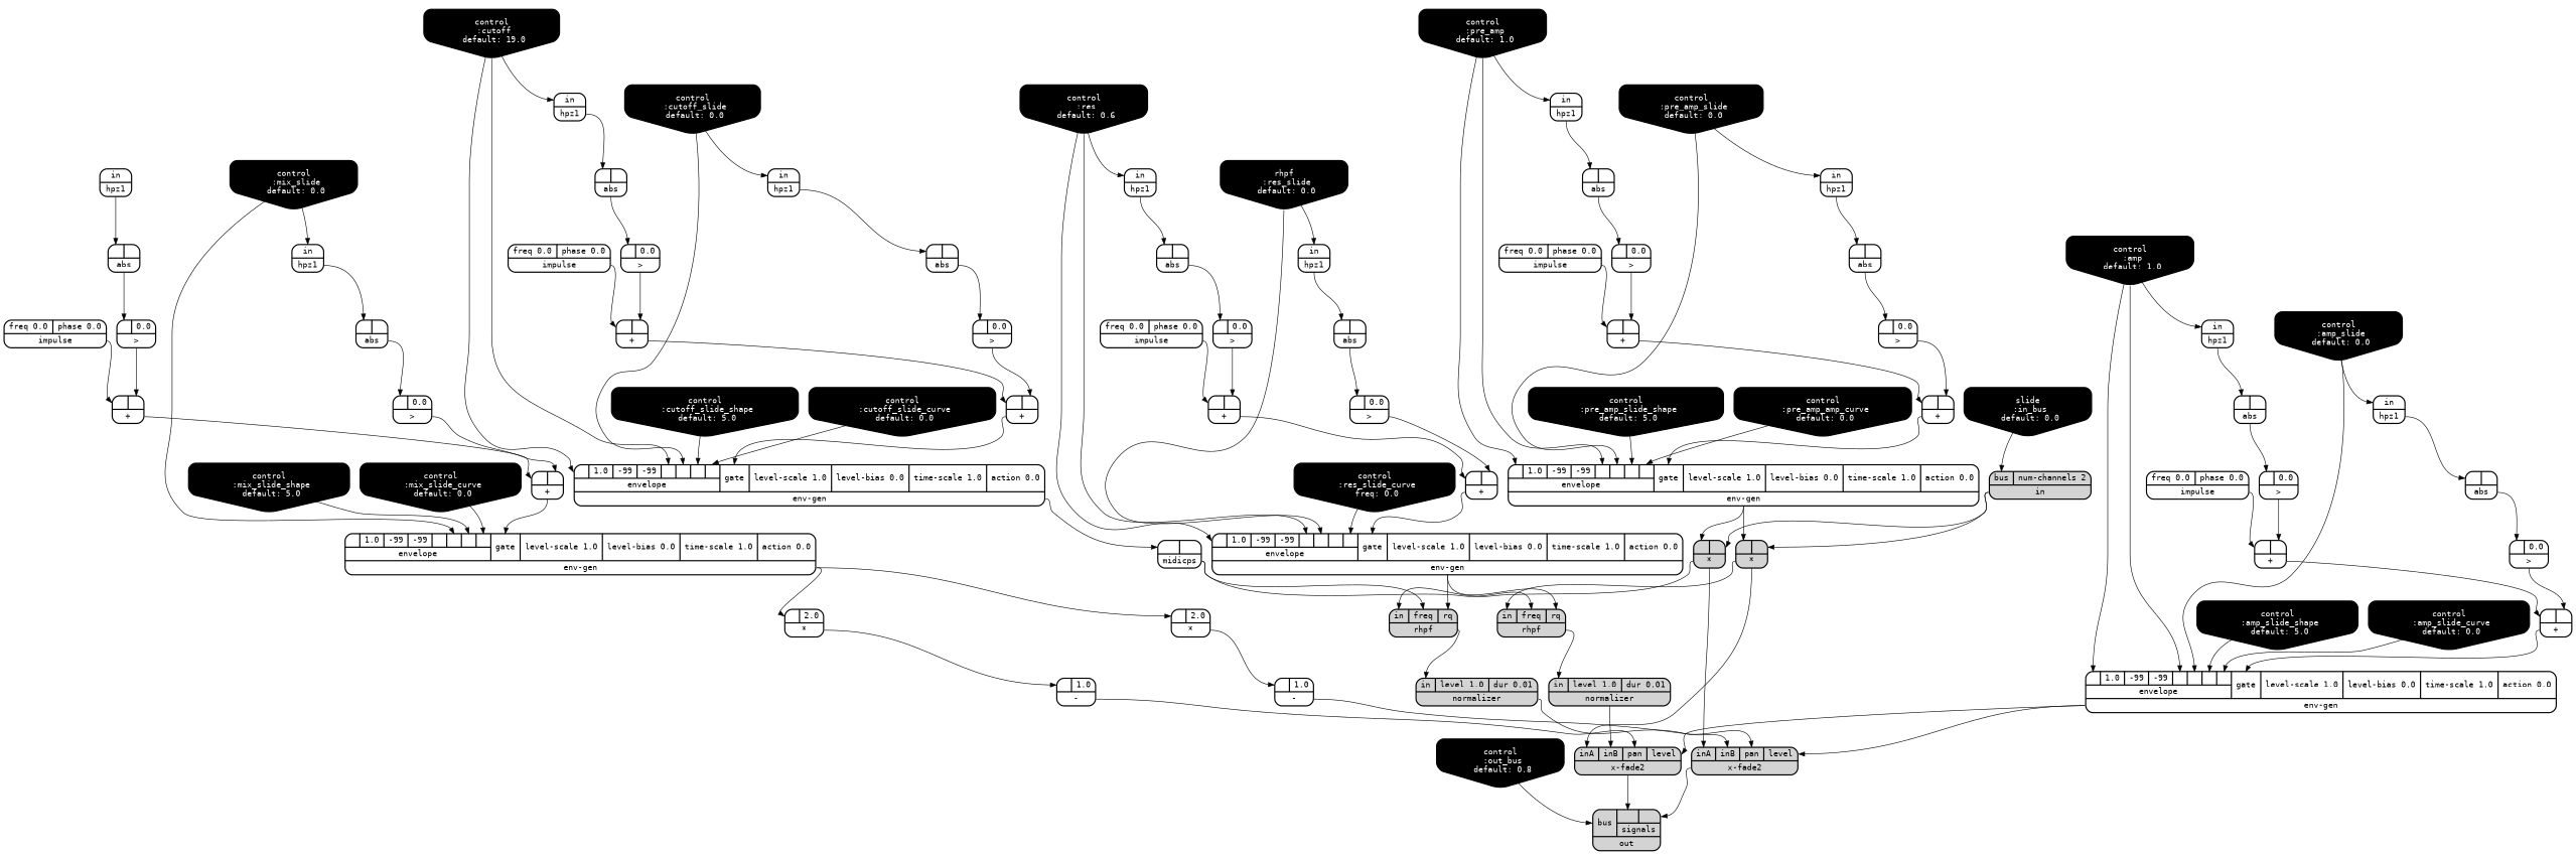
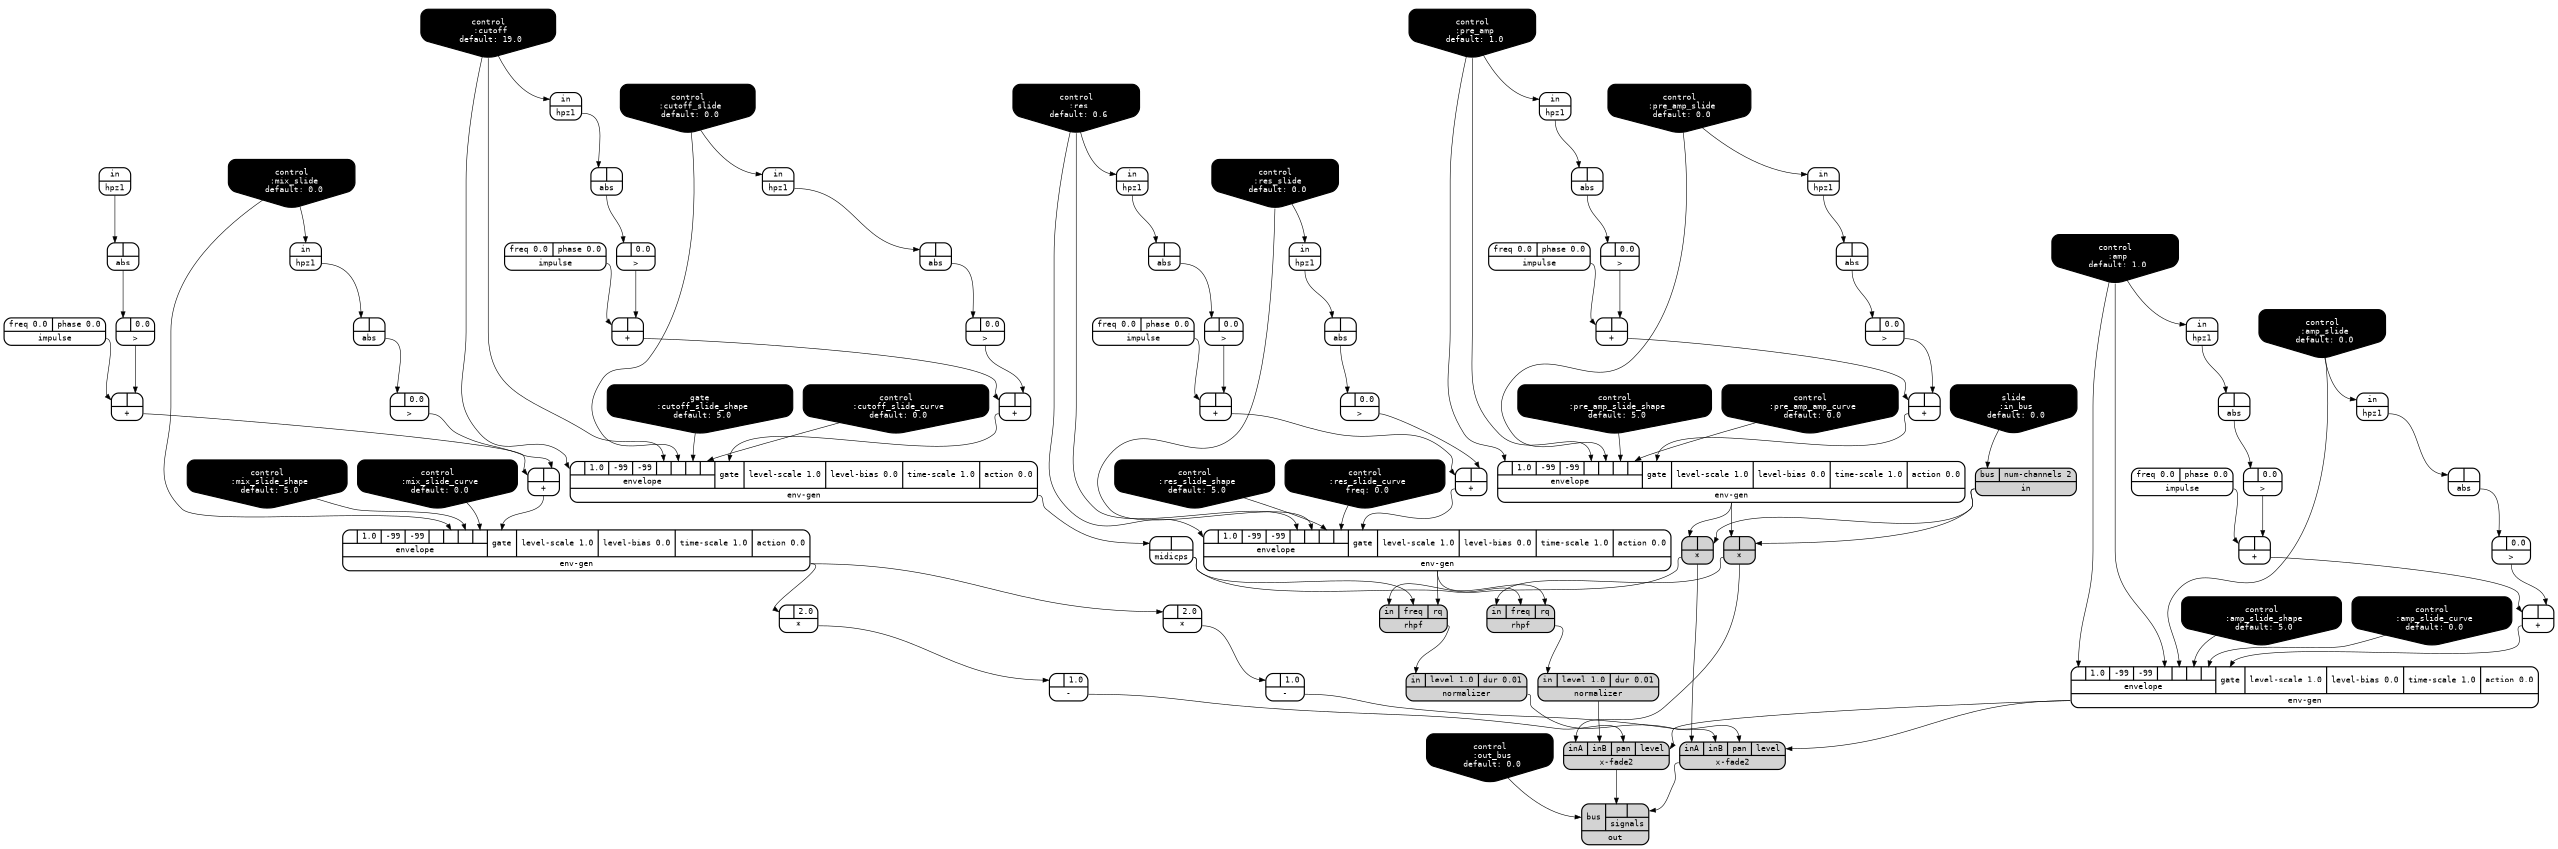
  digraph {
    fontname="DejaVu Sans Mono"
    node [fontname="DejaVu Sans Mono" rankdir=LR shape=record style="bold, rounded"]
    edge [fontname="DejaVu Sans Mono" headport=a tailport=__UG_NAME__]
    n1 [label="{{ <a> |<b> } |<__UG_NAME__>* }" style="filled, bold, rounded"]
    n2 [label="{{ <in> in|<freq> freq|<rq> rq} |<__UG_NAME__>rhpf }" style="filled, bold, rounded"]
    n3 [label="{{ <ina> inA|<inb> inB|<pan> pan|<level> level} |<__UG_NAME__>x-fade2 }" style="filled, bold, rounded"]
    n4 [label="{{ <in> in|<level> level 1.0|<dur> dur 0.01} |<__UG_NAME__>normalizer }" style="filled, bold, rounded"]
    n5 [label="{{ <bus> bus|{{<signals___x____fade2___0>|<signals___x____fade2___1>}|signals}} |<__UG_NAME__>out }" style="filled, bold, rounded"]
    n6 [label="{{ <a> |<b> 2.0} |<__UG_NAME__>* }"]
    n7 [label="{{ <a> |<b> 1.0} |<__UG_NAME__>- }"]
    n8 [label="{{ <ina> inA|<inb> inB|<pan> pan|<level> level} |<__UG_NAME__>x-fade2 }" style="filled, bold, rounded"]
    n9 [label="{{ <a> |<b> 2.0} |<__UG_NAME__>* }"]
    n10 [label="{{ <a> |<b> 1.0} |<__UG_NAME__>- }"]
    n11 [label="{{ <a> |<b> } |<__UG_NAME__>* }" style="filled, bold, rounded"]
    n12 [label="{{ <in> in|<freq> freq|<rq> rq} |<__UG_NAME__>rhpf }" style="filled, bold, rounded"]
    n13 [label="{{ <in> in|<level> level 1.0|<dur> dur 0.01} |<__UG_NAME__>normalizer }" style="filled, bold, rounded"]
    n14 [label="{{ <a> |<b> } |<__UG_NAME__>+ }"]
    n15 [label="{{ <a> |<b> } |<__UG_NAME__>+ }"]
    n16 [label="{{ {{<envelope___control___0>|1.0|-99|-99|<envelope___control___4>|<envelope___control___5>|<envelope___control___6>|<envelope___control___7>}|envelope}|<gate> gate|<level____scale> level-scale 1.0|<level____bias> level-bias 0.0|<time____scale> time-scale 1.0|<action> action 0.0} |<__UG_NAME__>env-gen }"]
    n17 [label="{{ <a> |<b> } |<__UG_NAME__>+ }"]
    n18 [label="{{ <a> |<b> } |<__UG_NAME__>+ }"]
    n19 [label="{{ {{<envelope___control___0>|1.0|-99|-99|<envelope___control___4>|<envelope___control___5>|<envelope___control___6>|<envelope___control___7>}|envelope}|<gate> gate|<level____scale> level-scale 1.0|<level____bias> level-bias 0.0|<time____scale> time-scale 1.0|<action> action 0.0} |<__UG_NAME__>env-gen }"]
    n20 [label="{{ <a> |<b> } |<__UG_NAME__>midicps }"]
    n21 [label="{{ <a> |<b> } |<__UG_NAME__>+ }"]
    n22 [label="{{ <a> |<b> } |<__UG_NAME__>+ }"]
    n23 [label="{{ {{<envelope___control___0>|1.0|-99|-99|<envelope___control___4>|<envelope___control___5>|<envelope___control___6>|<envelope___control___7>}|envelope}|<gate> gate|<level____scale> level-scale 1.0|<level____bias> level-bias 0.0|<time____scale> time-scale 1.0|<action> action 0.0} |<__UG_NAME__>env-gen }"]
    n24 [label="{{ <a> |<b> } |<__UG_NAME__>+ }"]
    n25 [label="{{ <a> |<b> } |<__UG_NAME__>+ }"]
    n26 [label="{{ {{<envelope___control___0>|1.0|-99|-99|<envelope___control___4>|<envelope___control___5>|<envelope___control___6>|<envelope___control___7>}|envelope}|<gate> gate|<level____scale> level-scale 1.0|<level____bias> level-bias 0.0|<time____scale> time-scale 1.0|<action> action 0.0} |<__UG_NAME__>env-gen }"]
    n27 [label="{{ <a> |<b> } |<__UG_NAME__>+ }"]
    n28 [label="{{ <a> |<b> } |<__UG_NAME__>+ }"]
    n29 [label="{{ {{<envelope___control___0>|1.0|-99|-99|<envelope___control___4>|<envelope___control___5>|<envelope___control___6>|<envelope___control___7>}|envelope}|<gate> gate|<level____scale> level-scale 1.0|<level____bias> level-bias 0.0|<time____scale> time-scale 1.0|<action> action 0.0} |<__UG_NAME__>env-gen }"]
    n30 [label="{{ <a> |<b> 0.0} |<__UG_NAME__>\> }"]
    n31 [label="{{ <a> |<b> 0.0} |<__UG_NAME__>\> }"]
    n32 [label="{{ <a> |<b> 0.0} |<__UG_NAME__>\> }"]
    n33 [label="{{ <a> |<b> 0.0} |<__UG_NAME__>\> }"]
    n34 [label="{{ <a> |<b> 0.0} |<__UG_NAME__>\> }"]
    n35 [label="{{ <a> |<b> 0.0} |<__UG_NAME__>\> }"]
    n36 [label="{{ <a> |<b> 0.0} |<__UG_NAME__>\> }"]
    n37 [label="{{ <a> |<b> 0.0} |<__UG_NAME__>\> }"]
    n38 [label="{{ <a> |<b> 0.0} |<__UG_NAME__>\> }"]
    n39 [label="{{ <a> |<b> 0.0} |<__UG_NAME__>\> }"]
    n40 [label="{{ <a> |<b> } |<__UG_NAME__>abs }"]
    n41 [label="{{ <a> |<b> } |<__UG_NAME__>abs }"]
    n42 [label="{{ <a> |<b> } |<__UG_NAME__>abs }"]
    n43 [label="{{ <a> |<b> } |<__UG_NAME__>abs }"]
    n44 [label="{{ <a> |<b> } |<__UG_NAME__>abs }"]
    n45 [label="{{ <a> |<b> } |<__UG_NAME__>abs }"]
    n46 [label="{{ <a> |<b> } |<__UG_NAME__>abs }"]
    n47 [label="{{ <a> |<b> } |<__UG_NAME__>abs }"]
    n48 [label="{{ <a> |<b> } |<__UG_NAME__>abs }"]
    n49 [label="{{ <a> |<b> } |<__UG_NAME__>abs }"]
    n50 [fillcolor=black fontcolor=white label="control\n :amp\n default: 1.0" shape=invhouse style="rounded, filled, bold" rankdir=""]
    n51 [label="{{ <in> in} |<__UG_NAME__>hpz1 }"]
    n52 [fillcolor=black fontcolor=white label="control\n :amp_slide\n default: 0.0" shape=invhouse style="rounded, filled, bold" rankdir=""]
    n53 [label="{{ <in> in} |<__UG_NAME__>hpz1 }"]
    n54 [fillcolor=black fontcolor=white label="control\n :amp_slide_shape\n default: 5.0" shape=invhouse style="rounded, filled, bold" rankdir=""]
    n55 [fillcolor=black fontcolor=white label="control\n :amp_slide_curve\n default: 0.0" shape=invhouse style="rounded, filled, bold" rankdir=""]
    n56 [label="{{ <in> in} |<__UG_NAME__>hpz1 }"]
    n57 [fillcolor=black fontcolor=white label="control\n :mix_slide\n default: 0.0" shape=invhouse style="rounded, filled, bold" rankdir=""]
    n58 [label="{{ <in> in} |<__UG_NAME__>hpz1 }"]
    n59 [fillcolor=black fontcolor=white label="control\n :mix_slide_shape\n default: 5.0" shape=invhouse style="rounded, filled, bold" rankdir=""]
    n60 [fillcolor=black fontcolor=white label="control\n :mix_slide_curve\n default: 0.0" shape=invhouse style="rounded, filled, bold" rankdir=""]
    n61 [fillcolor=black fontcolor=white label="control\n :pre_amp\n default: 1.0" shape=invhouse style="rounded, filled, bold" rankdir=""]
    n62 [label="{{ <in> in} |<__UG_NAME__>hpz1 }"]
    n63 [fillcolor=black fontcolor=white label="control\n :pre_amp_slide\n default: 0.0" shape=invhouse style="rounded, filled, bold" rankdir=""]
    n64 [label="{{ <in> in} |<__UG_NAME__>hpz1 }"]
    n65 [fillcolor=black fontcolor=white label="control\n :pre_amp_slide_shape\n default: 5.0" shape=invhouse style="rounded, filled, bold" rankdir=""]
    n66 [fillcolor=black fontcolor=white label="control\n :pre_amp_amp_curve\n default: 0.0" shape=invhouse style="rounded, filled, bold" rankdir=""]
    n67 [fillcolor=black fontcolor=white label="control\n :cutoff\n default: 19.0" shape=invhouse style="rounded, filled, bold" rankdir=""]
    n68 [label="{{ <in> in} |<__UG_NAME__>hpz1 }"]
    n69 [fillcolor=black fontcolor=white label="control\n :cutoff_slide\n default: 0.0" shape=invhouse style="rounded, filled, bold" rankdir=""]
    n70 [label="{{ <in> in} |<__UG_NAME__>hpz1 }"]
-   n71 [fillcolor=black fontcolor=white label="control\n :cutoff_slide_shape\n default: 5.0" shape=invhouse style="rounded, filled, bold" rankdir=""]
+   n71 [fillcolor=black fontcolor=white label="gate\n :cutoff_slide_shape\n default: 5.0" shape=invhouse style="rounded, filled, bold" rankdir=""]
    n72 [fillcolor=black fontcolor=white label="control\n :cutoff_slide_curve\n default: 0.0" shape=invhouse style="rounded, filled, bold" rankdir=""]
    n73 [fillcolor=black fontcolor=white label="control\n :res\n default: 0.6" shape=invhouse style="rounded, filled, bold" rankdir=""]
    n74 [label="{{ <in> in} |<__UG_NAME__>hpz1 }"]
-   n75 [fillcolor=black fontcolor=white label="rhpf\n :res_slide\n default: 0.0" shape=invhouse style="rounded, filled, bold" rankdir=""]
+   n75 [fillcolor=black fontcolor=white label="control\n :res_slide\n default: 0.0" shape=invhouse style="rounded, filled, bold" rankdir=""]
    n76 [label="{{ <in> in} |<__UG_NAME__>hpz1 }"]
+   n77 [fillcolor=black fontcolor=white label="control\n :res_slide_shape\n default: 5.0" shape=invhouse style="rounded, filled, bold" rankdir=""]
    n78 [fillcolor=black fontcolor=white label="control\n :res_slide_curve\n freq: 0.0" shape=invhouse style="rounded, filled, bold" rankdir=""]
    n79 [fillcolor=black fontcolor=white label="slide\n :in_bus\n default: 0.0" shape=invhouse style="rounded, filled, bold" rankdir=""]
    n80 [label="{{ <bus> bus|<num____channels> num-channels 2} |<__UG_NAME__>in }" style="filled, bold, rounded"]
-   n81 [fillcolor=black fontcolor=white label="control\n :out_bus\n default: 0.8" shape=invhouse style="rounded, filled, bold" rankdir=""]
+   n81 [fillcolor=black fontcolor=white label="control\n :out_bus\n default: 0.0" shape=invhouse style="rounded, filled, bold" rankdir=""]
    n82 [label="{{ <freq> freq 0.0|<phase> phase 0.0} |<__UG_NAME__>impulse }"]
    n83 [label="{{ <freq> freq 0.0|<phase> phase 0.0} |<__UG_NAME__>impulse }"]
    n84 [label="{{ <freq> freq 0.0|<phase> phase 0.0} |<__UG_NAME__>impulse }"]
    n85 [label="{{ <freq> freq 0.0|<phase> phase 0.0} |<__UG_NAME__>impulse }"]
    n86 [label="{{ <freq> freq 0.0|<phase> phase 0.0} |<__UG_NAME__>impulse }"]
    n1 -> n2 [headport=in]
    n1 -> n3 [headport=ina]
    n2 -> n4 [headport=in]
    n3 -> n5 [headport=signals___x____fade2___1]
    n4 -> n3 [headport=inb]
    n6 -> n7
    n7 -> n8 [headport=pan]
    n8 -> n5 [headport=signals___x____fade2___0]
    n9 -> n10
    n10 -> n3 [headport=pan]
    n11 -> n8 [headport=ina]
    n11 -> n12 [headport=in]
    n12 -> n13 [headport=in]
    n13 -> n8 [headport=inb]
    n14 -> n15
    n15 -> n16 [headport=gate]
    n16 -> n1
    n16 -> n11
    n17 -> n18
    n18 -> n19 [headport=gate]
    n19 -> n20
    n20 -> n2 [headport=freq]
    n20 -> n12 [headport=freq]
    n21 -> n22
    n22 -> n23 [headport=gate]
    n23 -> n2 [headport=rq]
    n23 -> n12 [headport=rq]
    n24 -> n25
    n25 -> n26 [headport=gate]
    n26 -> n3 [headport=level]
    n26 -> n8 [headport=level]
    n27 -> n28
    n28 -> n29 [headport=gate]
    n29 -> n6
    n29 -> n9
    n30 -> n21 [headport=b]
    n31 -> n14 [headport=b]
    n32 -> n15 [headport=b]
    n33 -> n17 [headport=b]
    n34 -> n18 [headport=b]
    n35 -> n22 [headport=b]
    n36 -> n24 [headport=b]
    n37 -> n27 [headport=b]
    n38 -> n28 [headport=b]
    n39 -> n25 [headport=b]
    n40 -> n30
    n41 -> n38
    n42 -> n31
    n43 -> n32
    n44 -> n33
    n45 -> n34
    n46 -> n35
    n47 -> n39
    n48 -> n36
    n49 -> n37
    n50 -> n26 [headport=envelope___control___0]
    n50 -> n26 [headport=envelope___control___4]
    n50 -> n51 [headport=in]
    n51 -> n48
    n52 -> n26 [headport=envelope___control___5]
    n52 -> n53 [headport=in]
    n53 -> n47
    n54 -> n26 [headport=envelope___control___6]
    n55 -> n26 [headport=envelope___control___7]
    n56 -> n49
    n57 -> n29 [headport=envelope___control___5]
    n57 -> n58 [headport=in]
    n58 -> n41
    n59 -> n29 [headport=envelope___control___6]
    n60 -> n29 [headport=envelope___control___7]
    n61 -> n16 [headport=envelope___control___0]
    n61 -> n16 [headport=envelope___control___4]
    n61 -> n62 [headport=in]
    n62 -> n42
    n63 -> n16 [headport=envelope___control___5]
    n63 -> n64 [headport=in]
    n64 -> n43
    n65 -> n16 [headport=envelope___control___6]
    n66 -> n16 [headport=envelope___control___7]
    n67 -> n19 [headport=envelope___control___0]
    n67 -> n19 [headport=envelope___control___4]
    n67 -> n68 [headport=in]
    n68 -> n44
    n69 -> n19 [headport=envelope___control___5]
    n69 -> n70 [headport=in]
    n70 -> n45
    n71 -> n19 [headport=envelope___control___6]
    n72 -> n19 [headport=envelope___control___7]
    n73 -> n23 [headport=envelope___control___0]
    n73 -> n23 [headport=envelope___control___4]
    n73 -> n74 [headport=in]
    n74 -> n40
    n75 -> n23 [headport=envelope___control___5]
    n75 -> n76 [headport=in]
    n76 -> n46
+   n77 -> n23 [headport=envelope___control___6]
    n78 -> n23 [headport=envelope___control___7]
    n79 -> n80 [headport=bus]
    n80 -> n1 [headport=b]
    n80 -> n11 [headport=b]
    n81 -> n5 [headport=bus]
    n82 -> n14
    n83 -> n17
    n84 -> n21
    n85 -> n24
    n86 -> n27
  }
